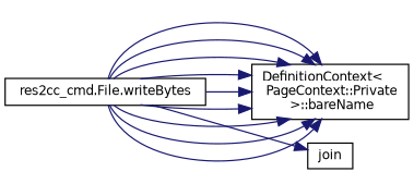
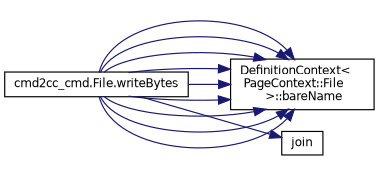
  digraph {
    rankdir=LR
    node [color=black fillcolor=white fontname=Helvetica fontsize=10 shape=record style=filled]
    edge [color=midnightblue fontname=Helvetica fontsize=10 labelfontname=Helvetica labelfontsize=10 style=solid]
-   n1 [height=0.2 label="res2cc_cmd.File.writeBytes" width=0.4]
-   n2 [height=0.2 label="DefinitionContext\<\l PageContext::Private\l \>::bareName" width=0.4]
+   n1 [height=0.2 label="cmd2cc_cmd.File.writeBytes" width=0.4]
+   n2 [height=0.2 label="DefinitionContext\<\l PageContext::File\l \>::bareName" width=0.4]
    n3 [height=0.2 label=join width=0.4]
    n1 -> n2
    n1 -> n2
    n1 -> n2
    n1 -> n2
    n1 -> n2
    n1 -> n2
    n1 -> n2
    n1 -> n2
    n1 -> n2
    n1 -> n3
  }
